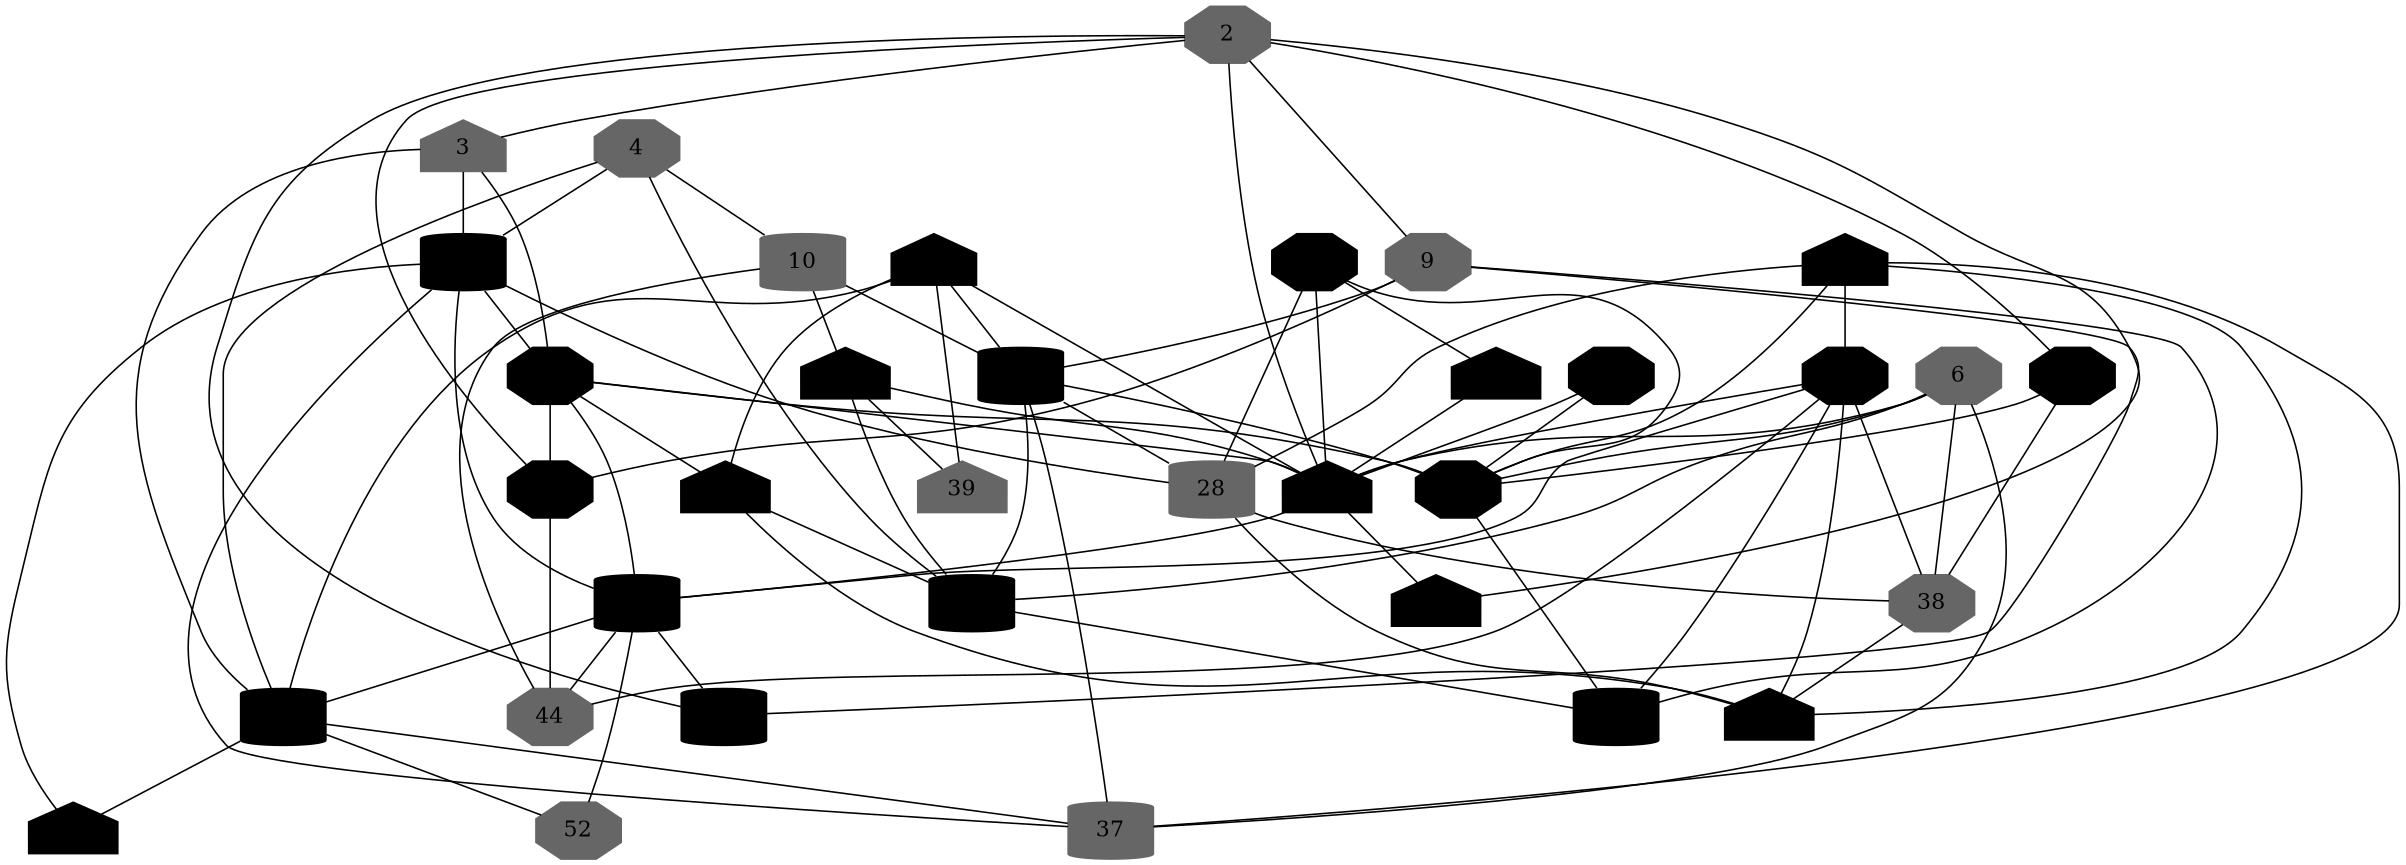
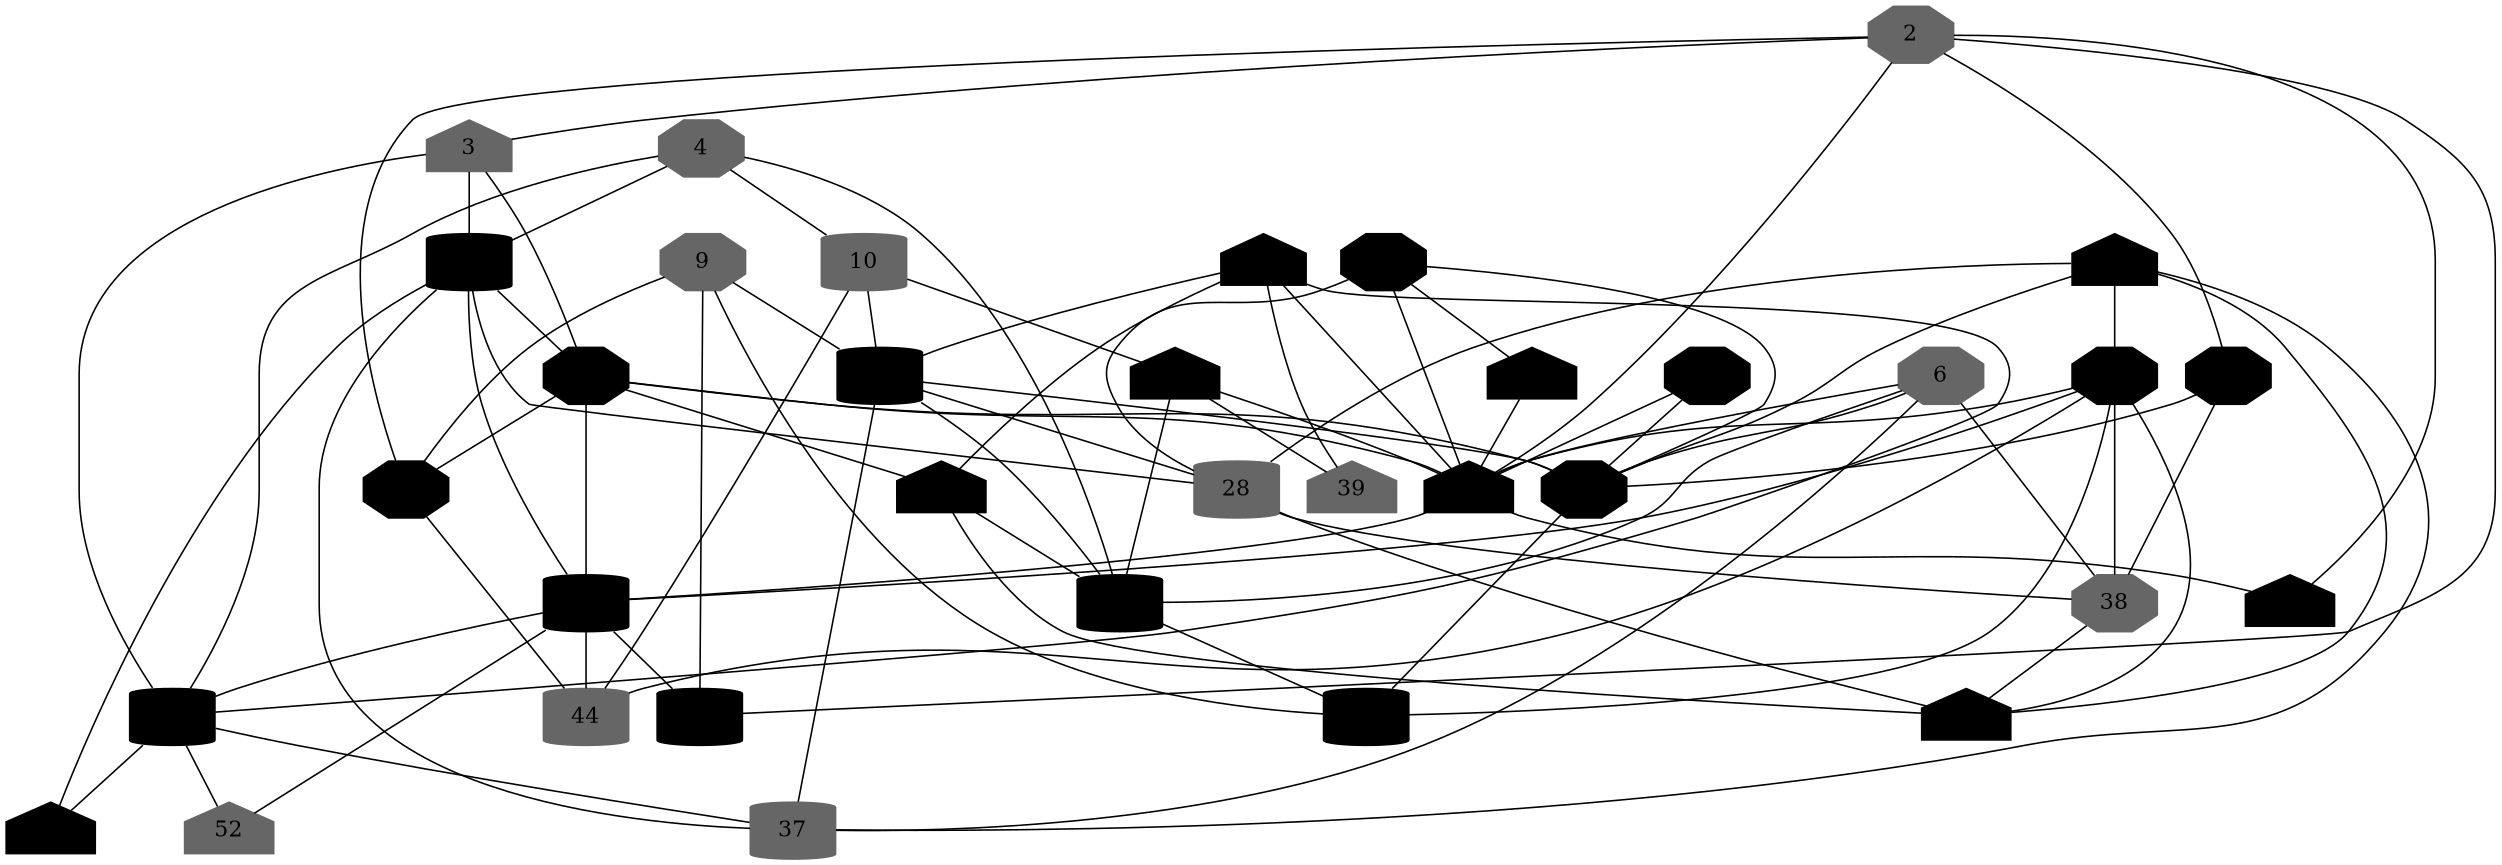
  graph {
    node [color=black shape=octagon style=filled]
    1 [shape=house super="+48"]
    13 [super="+29"]
    28 [color=gray40 shape=cylinder super="+56"]
    37 [color=gray40 shape=cylinder super="+42"]
    45 [super="+46"]
    47 [shape=house super="+51"]
    18 [shape=house super="+20"]
-   44 [color=gray40 super="+53"]
+   44 [color=gray40 shape=cylinder super="+53"]
    38 [color=gray40 super="+40"]
    54 [shape=cylinder super="+55"]
    25 [shape=cylinder super="+50"]
    2 [color=gray40 super="+33"]
    3 [color=gray40 shape=house]
    9 [color=gray40 super="+30"]
    15
    17
    21 [shape=house]
    31 [shape=cylinder]
    11 [shape=cylinder super="+19"]
    16 [super="+41"]
    27 [shape=cylinder super="+34"]
    23 [shape=cylinder super="+26"]
    36 [shape=house]
    22 [shape=house super="+35"]
-   52 [color=gray40]
+   52 [color=gray40 shape=house]
    4 [color=gray40]
    10 [color=gray40 shape=cylinder]
    49 [shape=cylinder super="+57"]
    12 [shape=house super="+43"]
    5 [shape=house super="+32"]
    39 [color=gray40 shape=house]
    6 [color=gray40]
    7 [super="+24"]
    14 [shape=house]
    8
    1 -- 13
    1 -- 28
    1 -- 37
    1 -- 45
    1 -- 47
    13 -- 47
    13 -- 18
    13 -- 44
    13 -- 38
    13 -- 54
    13 -- 25
    28 -- 47 [weight=2]
    28 -- 38 [weight=2]
    45 -- 54
    18 -- 25
    18 -- 21
    38 -- 47
    25 -- 44
    25 -- 31
    25 -- 27
    25 -- 52
    2 -- 18
    2 -- 3
-   2 -- 9
    2 -- 15
    2 -- 17
    2 -- 21
    2 -- 31
    3 -- 11
    3 -- 16
    3 -- 27 [weight=2]
    9 -- 54
    9 -- 17
    9 -- 31
    9 -- 23
    15 -- 45
    15 -- 38
    17 -- 44
    11 -- 28
    11 -- 37
    11 -- 25
    11 -- 16
    11 -- 36
    16 -- 45
    16 -- 18
    16 -- 25
    16 -- 17
    16 -- 22
    27 -- 37
    27 -- 36
    27 -- 52
    23 -- 28
    23 -- 37
    23 -- 45
    23 -- 49
    22 -- 47
    22 -- 49
    4 -- 11
    4 -- 27
    4 -- 10
    4 -- 49
    10 -- 44
    10 -- 23
    10 -- 12
    49 -- 54
    12 -- 18
    12 -- 49
    12 -- 39
    5 -- 18
    5 -- 27
    5 -- 23
    5 -- 22
    5 -- 39
    6 -- 37
    6 -- 45
    6 -- 18
    6 -- 38
    6 -- 49
    7 -- 28
    7 -- 45
    7 -- 18 [weight=2]
    7 -- 14
    14 -- 18
    8 -- 45
    8 -- 18
  }
